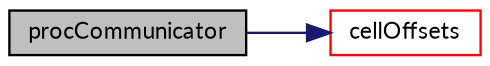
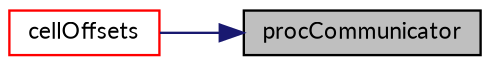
  digraph {
    rankdir=LR
    fontname=Lato
    node [fontname=Lato fontsize=10 shape=record]
    n1 [color=black fillcolor=grey75 fontcolor=black height=0.2 label=procCommunicator style=filled width=0.4]
    n2 [color=red height=0.2 label=cellOffsets width=0.4]
-   n1 -> n2 [color=midnightblue fontname=Lato fontsize=10 labelfontname=Helvetica labelfontsize=10 style=solid]
+   n2 -> n1 [color=midnightblue fontname=Lato fontsize=10 labelfontname=Helvetica labelfontsize=10 style=solid]
  }
